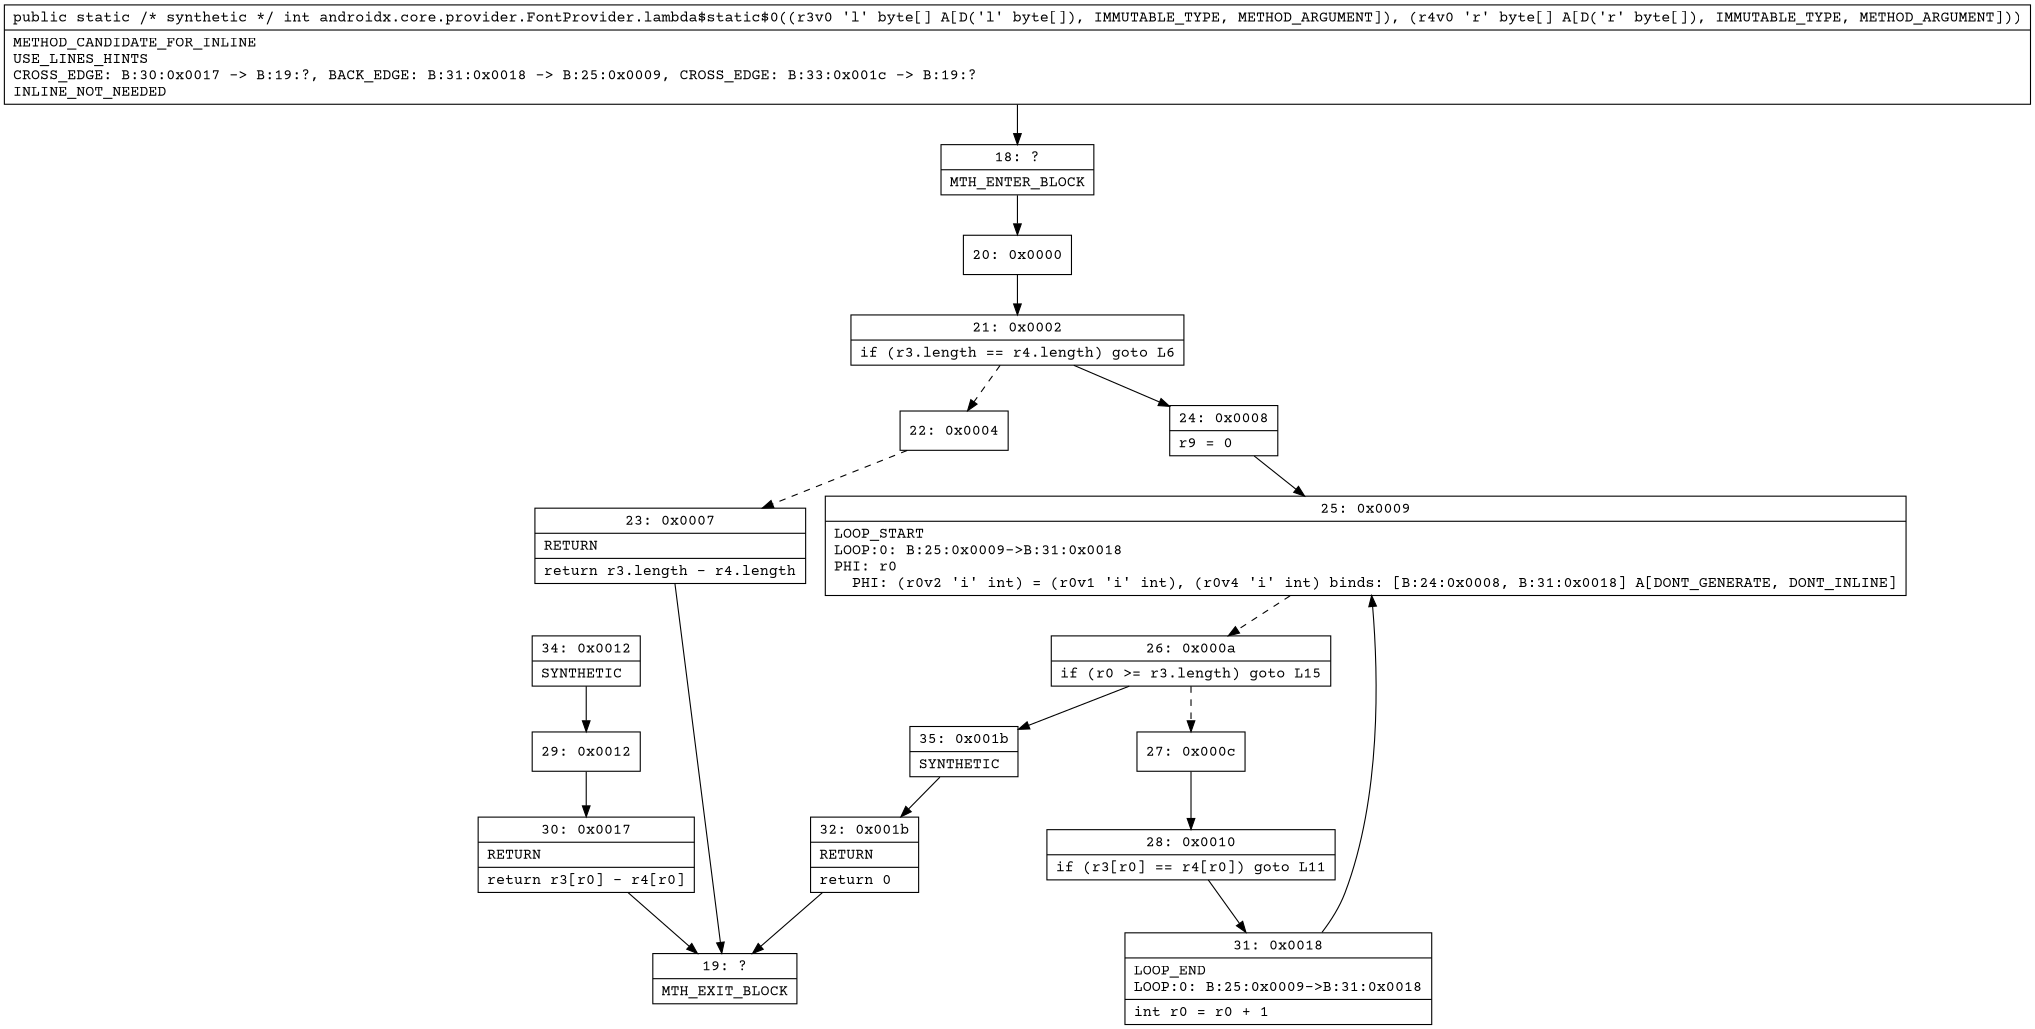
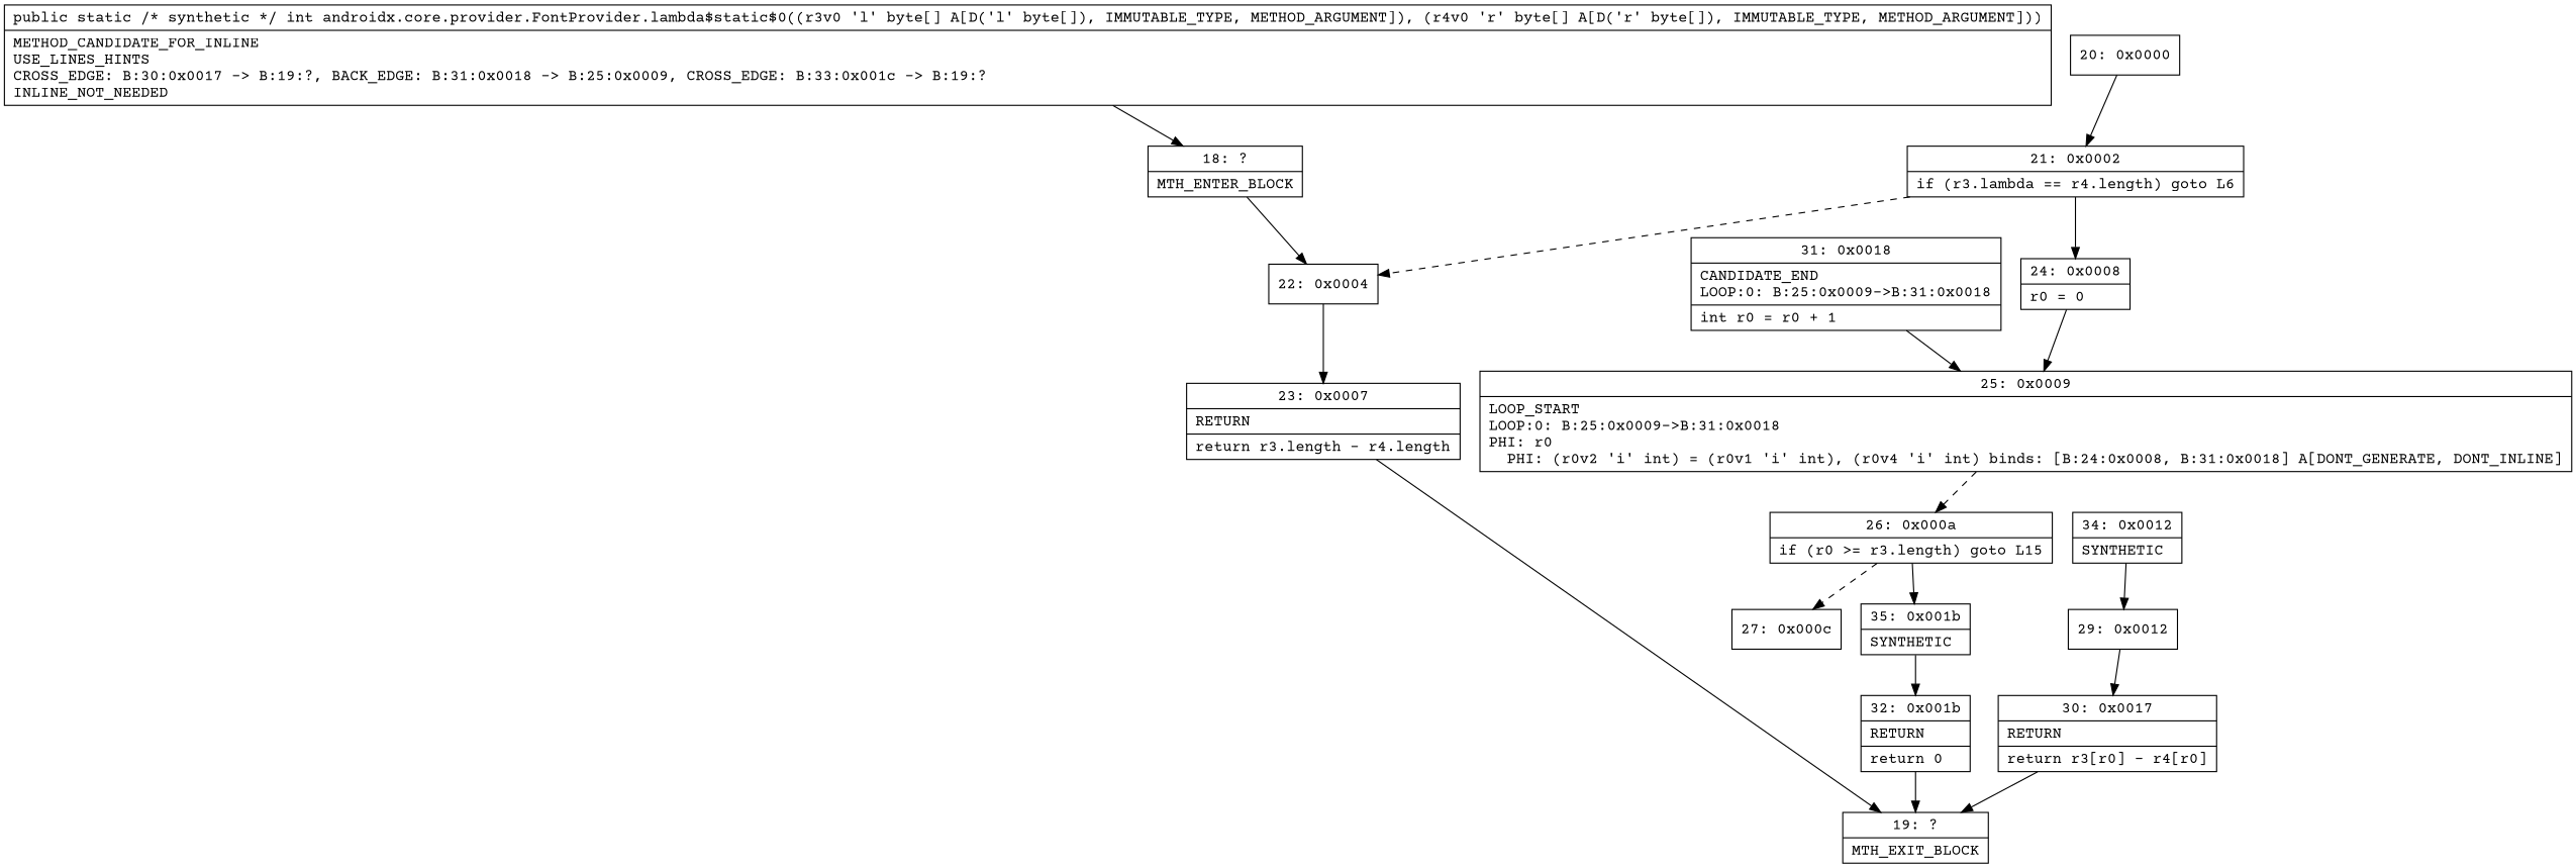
  digraph {
    fontname="Courier Prime"
    node [fontname="Courier Prime" shape=record]
    edge [fontname="Courier Prime"]
    n1 [label="{18\:\ ?|MTH_ENTER_BLOCK\l}"]
    n2 [label="{20\:\ 0x0000}"]
-   n3 [label="{21\:\ 0x0002|if (r3.length == r4.length) goto L6\l}"]
+   n3 [label="{21\:\ 0x0002|if (r3.lambda == r4.length) goto L6\l}"]
    n4 [label="{22\:\ 0x0004}"]
-   n5 [label="{24\:\ 0x0008|r9 = 0\l}"]
+   n5 [label="{24\:\ 0x0008|r0 = 0\l}"]
    n6 [label="{23\:\ 0x0007|RETURN\l|return r3.length \- r4.length\l}"]
    n7 [label="{25\:\ 0x0009|LOOP_START\lLOOP:0: B:25:0x0009\-\>B:31:0x0018\lPHI: r0 \l  PHI: (r0v2 'i' int) = (r0v1 'i' int), (r0v4 'i' int) binds: [B:24:0x0008, B:31:0x0018] A[DONT_GENERATE, DONT_INLINE]\l}"]
    n8 [label="{19\:\ ?|MTH_EXIT_BLOCK\l}"]
    n9 [label="{26\:\ 0x000a|if (r0 \>= r3.length) goto L15\l}"]
    n10 [label="{27\:\ 0x000c}"]
    n11 [label="{35\:\ 0x001b|SYNTHETIC\l}"]
-   n12 [label="{28\:\ 0x0010|if (r3[r0] == r4[r0]) goto L11\l}"]
    n13 [label="{32\:\ 0x001b|RETURN\l|return 0\l}"]
-   n14 [label="{31\:\ 0x0018|LOOP_END\lLOOP:0: B:25:0x0009\-\>B:31:0x0018\l|int r0 = r0 + 1\l}"]
+   n14 [label="{31\:\ 0x0018|CANDIDATE_END\lLOOP:0: B:25:0x0009\-\>B:31:0x0018\l|int r0 = r0 + 1\l}"]
    n15 [label="{34\:\ 0x0012|SYNTHETIC\l}"]
    n16 [label="{29\:\ 0x0012}"]
    n17 [label="{30\:\ 0x0017|RETURN\l|return r3[r0] \- r4[r0]\l}"]
    n18 [label="{public static \/* synthetic *\/ int androidx.core.provider.FontProvider.lambda$static$0((r3v0 'l' byte[] A[D('l' byte[]), IMMUTABLE_TYPE, METHOD_ARGUMENT]), (r4v0 'r' byte[] A[D('r' byte[]), IMMUTABLE_TYPE, METHOD_ARGUMENT]))  | METHOD_CANDIDATE_FOR_INLINE\lUSE_LINES_HINTS\lCROSS_EDGE: B:30:0x0017 \-\> B:19:?, BACK_EDGE: B:31:0x0018 \-\> B:25:0x0009, CROSS_EDGE: B:33:0x001c \-\> B:19:?\lINLINE_NOT_NEEDED\l}"]
-   n1 -> n2
+   n1 -> n4
    n2 -> n3
    n3 -> n4 [style=dashed]
    n3 -> n5
-   n4 -> n6 [style=dashed]
+   n4 -> n6
    n5 -> n7
    n6 -> n8
    n7 -> n9 [style=dashed]
    n9 -> n10 [style=dashed]
    n9 -> n11
-   n10 -> n12
    n11 -> n13
-   n12 -> n14
    n13 -> n8
    n14 -> n7
    n15 -> n16
    n16 -> n17
    n17 -> n8
    n18 -> n1
  }
